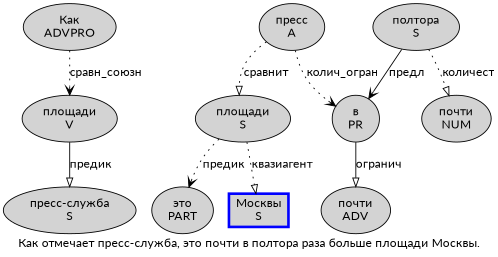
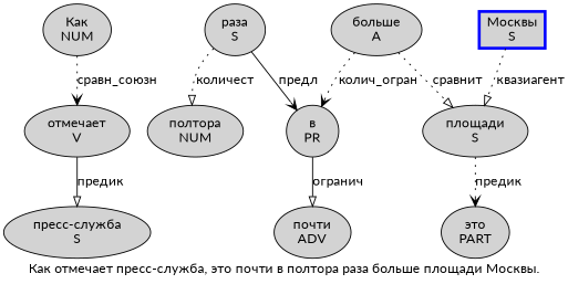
  digraph {
    fontname=Lato
    label="Как отмечает пресс-служба, это почти в полтора раза больше площади Москвы."
    node [fillcolor=lightgray fontname=Lato penwidth=1 shape=ellipse style=filled]
    edge [arrowhead=onormal fontname=Lato style=dotted]
-   n1 [label="Как\nADVPRO"]
-   n2 [label="площади\nV"]
+   n1 [label="Как\nNUM"]
+   n2 [label="отмечает\nV"]
    n3 [label="пресс-служба\nS"]
-   n4 [label="пресс\nA"]
+   n4 [label="больше\nA"]
    n5 [label="в\nPR"]
    n6 [label="площади\nS"]
    n7 [label="это\nPART"]
    n8 [label="почти\nADV"]
-   n9 [label="полтора\nS"]
-   n10 [label="почти\nNUM"]
+   n9 [label="раза\nS"]
+   n10 [label="полтора\nNUM"]
    n11 [color=blue label="Москвы\nS" penwidth=3 shape=box]
    n1 -> n2 [arrowhead=vee label="сравн_союзн"]
    n2 -> n3 [label="предик" style=solid]
    n4 -> n5 [arrowhead=vee label="колич_огран"]
    n4 -> n6 [label="сравнит"]
    n5 -> n8 [label="огранич" style=solid]
    n6 -> n7 [arrowhead=vee label="предик"]
-   n6 -> n11 [label="квазиагент"]
+   n11 -> n6 [label="квазиагент"]
    n9 -> n5 [arrowhead=vee label="предл" style=solid]
    n9 -> n10 [label="количест"]
  }
